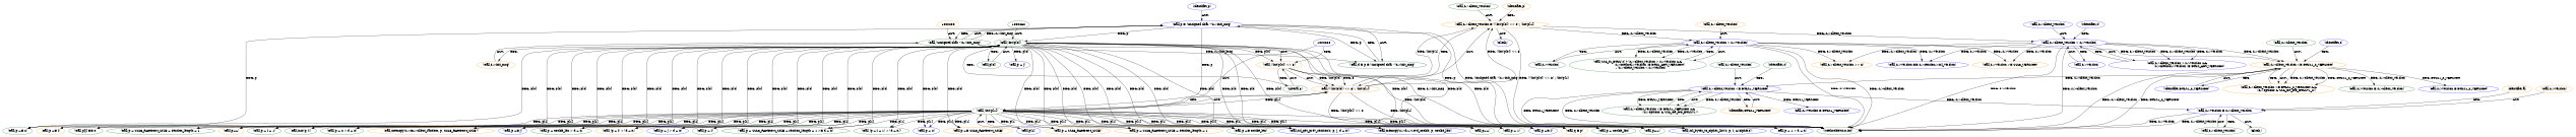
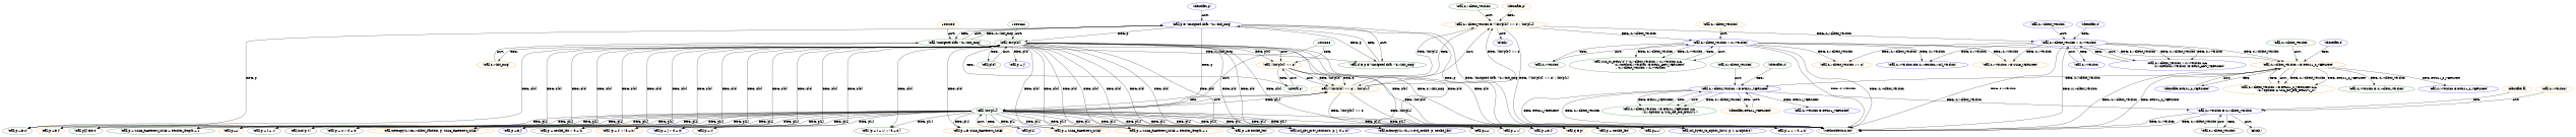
  digraph {
    node [color=darkgreen]
    n1 [color=blue label="(Call,s->version = s->client_version)"]
    n2 [label="(MethodReturn,int)"]
    n3 [label="(Call,s->client_version)"]
    n4 [label="(Block,)"]
    n5 [color=blue label="(Call,s->client_version <= DTLS1_VERSION)"]
    n6 [label="(Call,s->client_version <= DTLS1_VERSION &&\n                       !(s->options & SSL_OP_NO_DTLSv1))"]
    n7 [color=darkorange label="(Identifier,DTLS1_VERSION)"]
    n8 [color=blue label="(Call,s->version = DTLS1_VERSION)"]
    n9 [color=darkorange label="(Call,s->client_version <= DTLS1_2_VERSION)"]
    n10 [color=blue label="(Identifier,DTLS1_2_VERSION)"]
    n11 [color=darkorange label="(Call,s->client_version <= DTLS1_2_VERSION &&\n                !(s->options & SSL_OP_NO_DTLSv1_2))"]
    n12 [label="(Call,s->version = s->client_version)"]
    n13 [color=blue label="(Call,s->version = DTLS1_2_VERSION)"]
    n14 [color=blue label="(Call,s->client_version < s->version)"]
    n15 [color=darkorange label="(Call,s->version >= SSL3_VERSION)"]
    n16 [color=darkorange label="(Call,s->client_version >> 8)"]
    n17 [color=blue label="(Call,s->version == s->session->ssl_version)"]
    n18 [label="(Call,s->version)"]
    n19 [label="(Call,SSL_IS_DTLS(s) ? (s->client_version > s->version &&\n                          s->method->version != DTLS_ANY_VERSION)\n        : (s->client_version < s->version))"]
    n20 [color=darkorange label="(Call,s->client_version = (((int)p[0]) << 8) | (int)p[1])"]
    n21 [color=darkorange label="(Call,(((int)p[0]) << 8) | (int)p[1])"]
    n22 [color=blue label="(Call,s->client_version > s->version)"]
    n23 [color=blue label="(Block,)"]
    n24 [label="(Call,(int)p[1])"]
    n25 [color=blue label="(Call,s->version)"]
    n26 [color=blue label="(Call,s->client_version > s->version &&\n                          s->method->version != DTLS_ANY_VERSION)"]
    n27 [label="(Call,p + cookie_len)"]
    n28 [label="(Call,n2s(p, i))"]
    n29 [label="(Call,p += 2)"]
    n30 [label="(Call,p + i)"]
    n31 [label="(Call,p + 1)"]
    n32 [label="(Call,p + i + 1)"]
    n33 [color=darkorange label="(Call,p + SSL3_RANDOM_SIZE)"]
    n34 [color=blue label="(Call,memcpy(s->d1->rcvd_cookie, p, cookie_len))"]
    n35 [color=darkorange label="(Call,p += i)"]
    n36 [color=darkorange label="(Call,p++)"]
    n37 [color=darkorange label="(Call,p + SSL3_RANDOM_SIZE + session_length + 1)"]
    n38 [color=darkorange label="(Call,q = p)"]
    n39 [label="(Call,p + 2 > d + n)"]
    n40 [label="(Call,p + cookie_len > d + n)"]
-   n41 [color=blue label="(Call,p + 2)"]
    n42 [label="(Call,p += cookie_len)"]
    n43 [label="(Call,p++)"]
    n44 [label="(Call,p[j] == 0)"]
    n45 [color=darkorange label="(Call,(p + i) > (d + n))"]
    n46 [color=blue label="(Call,p + 1 > d + n)"]
    n47 [color=darkorange label="(Call,p += SSL3_RANDOM_SIZE)"]
    n48 [color=blue label="(Call,ssl_get_prev_session(s, p, j, d + n))"]
    n49 [color=blue label="(Call,p += j)"]
    n50 [color=blue label="(Call,p + j > d + n)"]
    n51 [color=blue label="(Call,p += i)"]
    n52 [color=blue label="(Call,ssl_bytes_to_cipher_list(s, p, i, &(ciphers)))"]
    n53 [color=darkorange label="(Call,memcpy(s->s3->client_random, p, SSL3_RANDOM_SIZE))"]
    n54 [label="(Call,(p + i + 1) > (d + n))"]
    n55 [label="(Call,p++)"]
    n56 [label="(Call,p + SSL3_RANDOM_SIZE + session_length + 1)"]
-   n57 [label="(Call,p + SSL3_RANDOM_SIZE + session_length + 1 >= d + n)"]
    n58 [color=blue label="(Call,p[1])"]
    n59 [color=darkorange label="(Call,((int)p[0]) << 8)"]
    n60 [label="(Literal,8)"]
    n61 [label="(Call,(int)p[0])"]
    n62 [label="(Call,p[0])"]
    n63 [color=blue label="(Call,p + j)"]
    n64 [color=blue label="(Call,p = (unsigned char *)s->init_msg)"]
    n65 [label="(Call,(unsigned char *)s->init_msg)"]
    n66 [label="(Call,d = p = (unsigned char *)s->init_msg)"]
    n67 [color=darkorange label="(Call,s->init_msg)"]
    n68 [color=blue label="(Call,s->client_version)"]
    n69 [label="(Call,s->client_version)"]
    n70 [color=blue label="(Identifier,s)"]
    n71 [label="(Identifier,s)"]
    n72 [color=darkorange label="(Identifier,p)"]
    n73 [label="(Call,s->client_version)"]
    n74 [color=blue label="(Identifier,p)"]
    n75 [color=blue label="(Identifier,s)"]
    n76 [color=darkorange label="(Identifier,al)"]
    n77 [color=darkorange label="(Call,s->version)"]
    n78 [color=darkorange label="(Call,s->client_version)"]
    n79 [label="(Call,s->client_version)"]
-   1000268 [color=blue]
+   1000268
    1000262
    1000235 [color=darkorange]
    n1 -> n2 [label="DDG: s->version"]
    n1 -> n2 [label="DDG: s->client_version"]
    n1 -> n3 [label="CFG: "]
    n1 -> n4 [label="AST: "]
    n3 -> n1 [label="AST: "]
    n5 -> n1 [label="DDG: s->client_version"]
    n5 -> n2 [label="DDG: DTLS1_VERSION"]
    n5 -> n2 [label="DDG: s->client_version"]
    n5 -> n6 [label="AST: "]
    n5 -> n6 [label="DDG: s->client_version"]
    n5 -> n6 [label="DDG: DTLS1_VERSION"]
    n5 -> n7 [label="CFG: "]
    n5 -> n8 [label="DDG: DTLS1_VERSION"]
    n6 -> n5 [label="CFG: "]
    n7 -> n5 [label="AST: "]
    n9 -> n2 [label="DDG: DTLS1_2_VERSION"]
    n9 -> n2 [label="DDG: s->client_version"]
    n9 -> n5 [label="DDG: s->client_version"]
    n9 -> n10 [label="CFG: "]
    n9 -> n11 [label="AST: "]
    n9 -> n11 [label="DDG: s->client_version"]
    n9 -> n11 [label="DDG: DTLS1_2_VERSION"]
    n9 -> n12 [label="DDG: s->client_version"]
    n9 -> n13 [label="DDG: DTLS1_2_VERSION"]
    n10 -> n9 [label="AST: "]
    n11 -> n9 [label="CFG: "]
    n14 -> n2 [label="DDG: s->version"]
    n14 -> n2 [label="DDG: s->client_version"]
    n14 -> n9 [label="DDG: s->client_version"]
    n14 -> n15 [label="DDG: s->version"]
    n14 -> n16 [label="DDG: s->client_version"]
    n14 -> n17 [label="DDG: s->version"]
    n14 -> n18 [label="CFG: "]
    n14 -> n19 [label="AST: "]
    n14 -> n19 [label="DDG: s->client_version"]
    n14 -> n19 [label="DDG: s->version"]
    n18 -> n14 [label="AST: "]
    n19 -> n14 [label="CFG: "]
    n20 -> n2 [label="DDG: (((int)p[0]) << 8) | (int)p[1]"]
    n20 -> n14 [label="DDG: s->client_version"]
    n20 -> n21 [label="CFG: "]
    n20 -> n22 [label="DDG: s->client_version"]
    n20 -> n23 [label="AST: "]
    n21 -> n2 [label="DDG: ((int)p[0]) << 8"]
    n21 -> n2 [label="DDG: (int)p[1]"]
    n21 -> n20 [label="AST: "]
    n21 -> n20 [label="DDG: ((int)p[0]) << 8"]
    n21 -> n20 [label="DDG: (int)p[1]"]
    n21 -> n24 [label="CFG: "]
    n22 -> n2 [label="DDG: s->version"]
    n22 -> n2 [label="DDG: s->client_version"]
    n22 -> n9 [label="DDG: s->client_version"]
    n22 -> n15 [label="DDG: s->version"]
    n22 -> n16 [label="DDG: s->client_version"]
    n22 -> n17 [label="DDG: s->version"]
    n22 -> n25 [label="CFG: "]
    n22 -> n26 [label="AST: "]
    n22 -> n26 [label="DDG: s->client_version"]
    n22 -> n26 [label="DDG: s->version"]
    n24 -> n2 [label="DDG: p[1]"]
    n24 -> n21 [label="AST: "]
    n24 -> n21 [label="DDG: p[1]"]
    n24 -> n27 [label="DDG: p[1]"]
    n24 -> n28 [label="DDG: p[1]"]
    n24 -> n29 [label="DDG: p[1]"]
    n24 -> n30 [label="DDG: p[1]"]
    n24 -> n31 [label="DDG: p[1]"]
    n24 -> n32 [label="DDG: p[1]"]
    n24 -> n33 [label="DDG: p[1]"]
    n24 -> n34 [label="DDG: p[1]"]
    n24 -> n35 [label="DDG: p[1]"]
    n24 -> n36 [label="DDG: p[1]"]
    n24 -> n37 [label="DDG: p[1]"]
    n24 -> n38 [label="DDG: p[1]"]
    n24 -> n39 [label="DDG: p[1]"]
    n24 -> n40 [label="DDG: p[1]"]
-   n24 -> n41 [label="DDG: p[1]"]
    n24 -> n42 [label="DDG: p[1]"]
    n24 -> n43 [label="DDG: p[1]"]
    n24 -> n44 [label="DDG: p[1]"]
    n24 -> n45 [label="DDG: p[1]"]
    n24 -> n46 [label="DDG: p[1]"]
    n24 -> n47 [label="DDG: p[1]"]
    n24 -> n48 [label="DDG: p[1]"]
    n24 -> n49 [label="DDG: p[1]"]
    n24 -> n50 [label="DDG: p[1]"]
    n24 -> n51 [label="DDG: p[1]"]
    n24 -> n52 [label="DDG: p[1]"]
    n24 -> n53 [label="DDG: p[1]"]
    n24 -> n54 [label="DDG: p[1]"]
    n24 -> n55 [label="DDG: p[1]"]
    n24 -> n56 [label="DDG: p[1]"]
-   n24 -> n57 [label="DDG: p[1]"]
    n24 -> n58 [label="CFG: "]
    n25 -> n22 [label="AST: "]
    n26 -> n22 [label="CFG: "]
    n58 -> n24 [label="AST: "]
    n59 -> n2 [label="DDG: (int)p[0]"]
    n59 -> n21 [label="AST: "]
    n59 -> n21 [label="DDG: (int)p[0]"]
    n59 -> n21 [label="DDG: 8"]
    n59 -> n60 [label="CFG: "]
    n60 -> n59 [label="AST: "]
    n60 -> n61 [label="CFG: "]
    n61 -> n2 [label="DDG: p[0]"]
    n61 -> n27 [label="DDG: p[0]"]
    n61 -> n28 [label="DDG: p[0]"]
    n61 -> n29 [label="DDG: p[0]"]
    n61 -> n30 [label="DDG: p[0]"]
    n61 -> n31 [label="DDG: p[0]"]
    n61 -> n32 [label="DDG: p[0]"]
    n61 -> n33 [label="DDG: p[0]"]
    n61 -> n34 [label="DDG: p[0]"]
    n61 -> n35 [label="DDG: p[0]"]
    n61 -> n36 [label="DDG: p[0]"]
    n61 -> n37 [label="DDG: p[0]"]
    n61 -> n38 [label="DDG: p[0]"]
    n61 -> n39 [label="DDG: p[0]"]
    n61 -> n40 [label="DDG: p[0]"]
-   n61 -> n41 [label="DDG: p[0]"]
    n61 -> n42 [label="DDG: p[0]"]
    n61 -> n43 [label="DDG: p[0]"]
    n61 -> n44 [label="DDG: p[0]"]
    n61 -> n45 [label="DDG: p[0]"]
    n61 -> n46 [label="DDG: p[0]"]
    n61 -> n47 [label="DDG: p[0]"]
    n61 -> n48 [label="DDG: p[0]"]
    n61 -> n49 [label="DDG: p[0]"]
    n61 -> n50 [label="DDG: p[0]"]
    n61 -> n51 [label="DDG: p[0]"]
    n61 -> n52 [label="DDG: p[0]"]
    n61 -> n53 [label="DDG: p[0]"]
    n61 -> n54 [label="DDG: p[0]"]
    n61 -> n55 [label="DDG: p[0]"]
    n61 -> n56 [label="DDG: p[0]"]
-   n61 -> n57 [label="DDG: p[0]"]
    n61 -> n59 [label="AST: "]
    n61 -> n59 [label="DDG: p[0]"]
    n61 -> n62 [label="CFG: "]
    n61 -> n63 [label="DDG: p[0]"]
    n62 -> n61 [label="AST: "]
    n64 -> n2 [label="DDG: p"]
    n64 -> n2 [label="DDG: (unsigned char *)s->init_msg"]
    n64 -> n24 [label="DDG: p"]
    n64 -> n29 [label="DDG: p"]
    n64 -> n61 [label="DDG: p"]
    n64 -> n65 [label="CFG: "]
    n64 -> n66 [label="AST: "]
    n64 -> n66 [label="DDG: p"]
    n65 -> n2 [label="DDG: s->init_msg"]
    n65 -> n64 [label="AST: "]
    n65 -> n64 [label="DDG: s->init_msg"]
    n65 -> n66 [label="DDG: s->init_msg"]
    n65 -> n67 [label="CFG: "]
    n66 -> n64 [label="CFG: "]
    n67 -> n65 [label="AST: "]
    n68 -> n22 [label="AST: "]
    n69 -> n9 [label="AST: "]
    n70 -> n9 [label="CFG: "]
    n71 -> n5 [label="CFG: "]
    n72 -> n20 [label="CFG: "]
    n73 -> n5 [label="AST: "]
    n74 -> n64 [label="AST: "]
    n75 -> n22 [label="CFG: "]
    n76 -> n1 [label="CFG: "]
    n77 -> n1 [label="AST: "]
    n78 -> n14 [label="AST: "]
    n79 -> n20 [label="AST: "]
    1000268 -> n24 [label="AST: "]
    1000268 -> n59 [label="CFG: "]
    1000262 -> n61 [label="AST: "]
    1000235 -> n65 [label="AST: "]
  }
